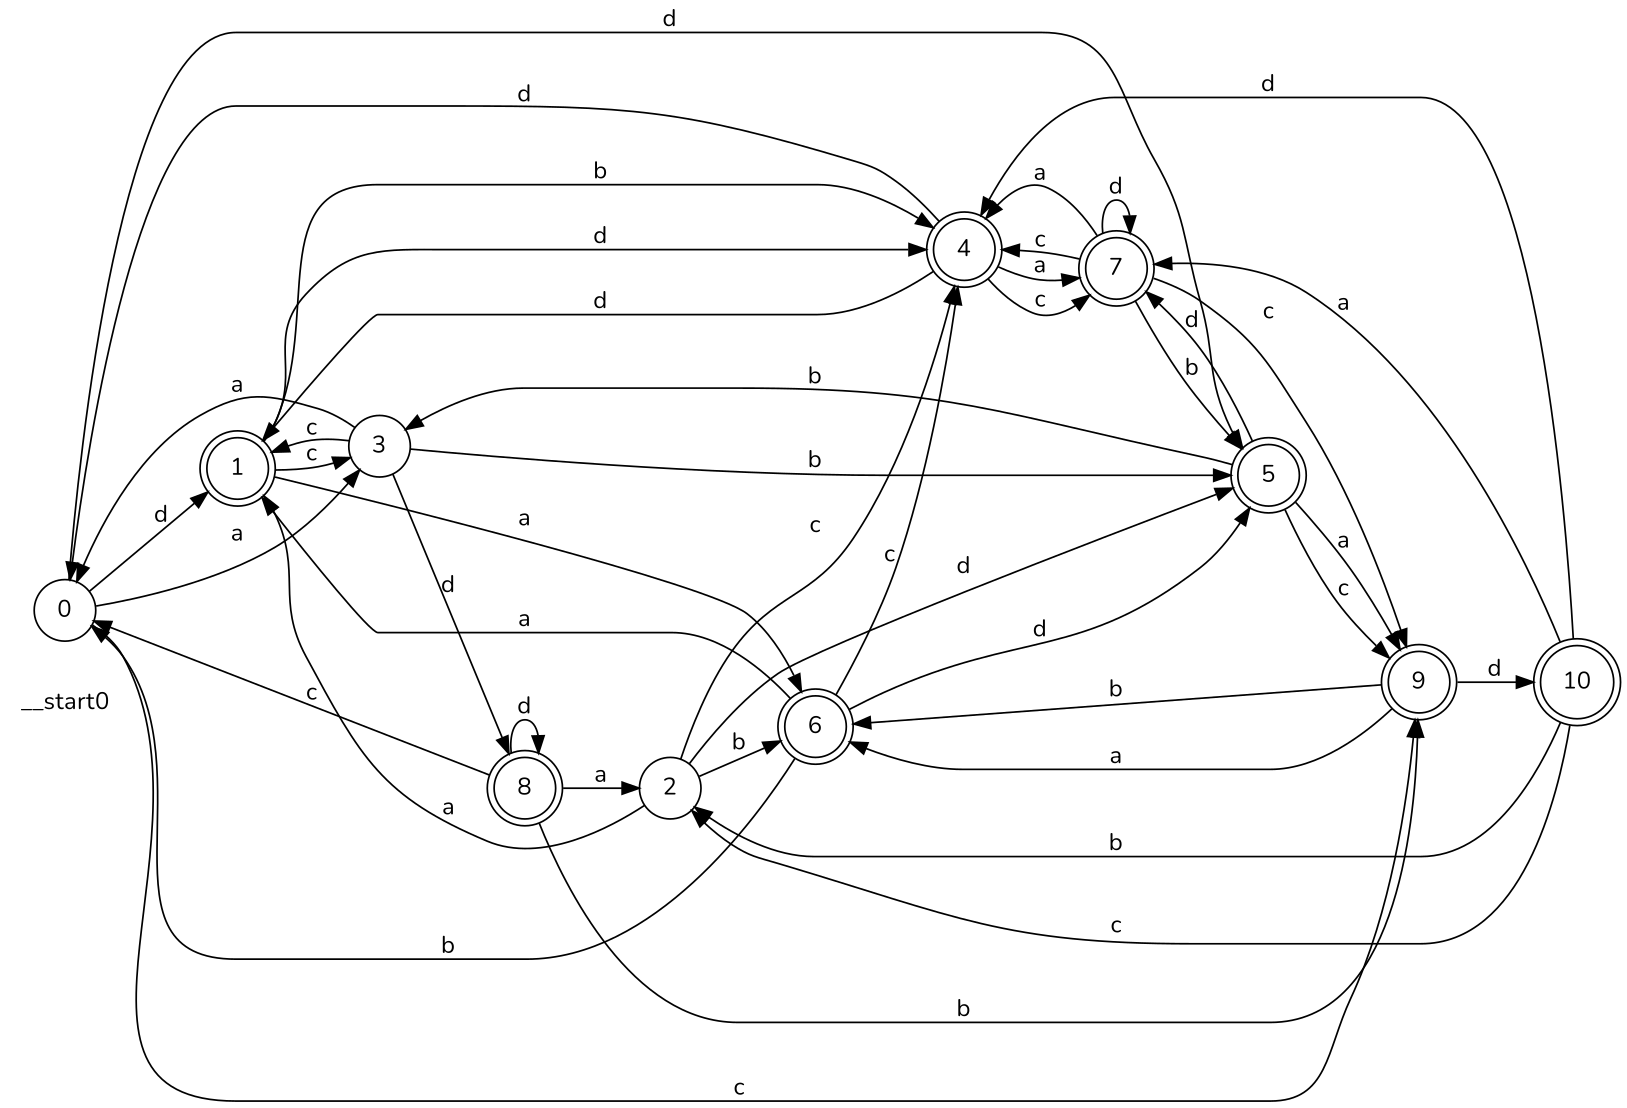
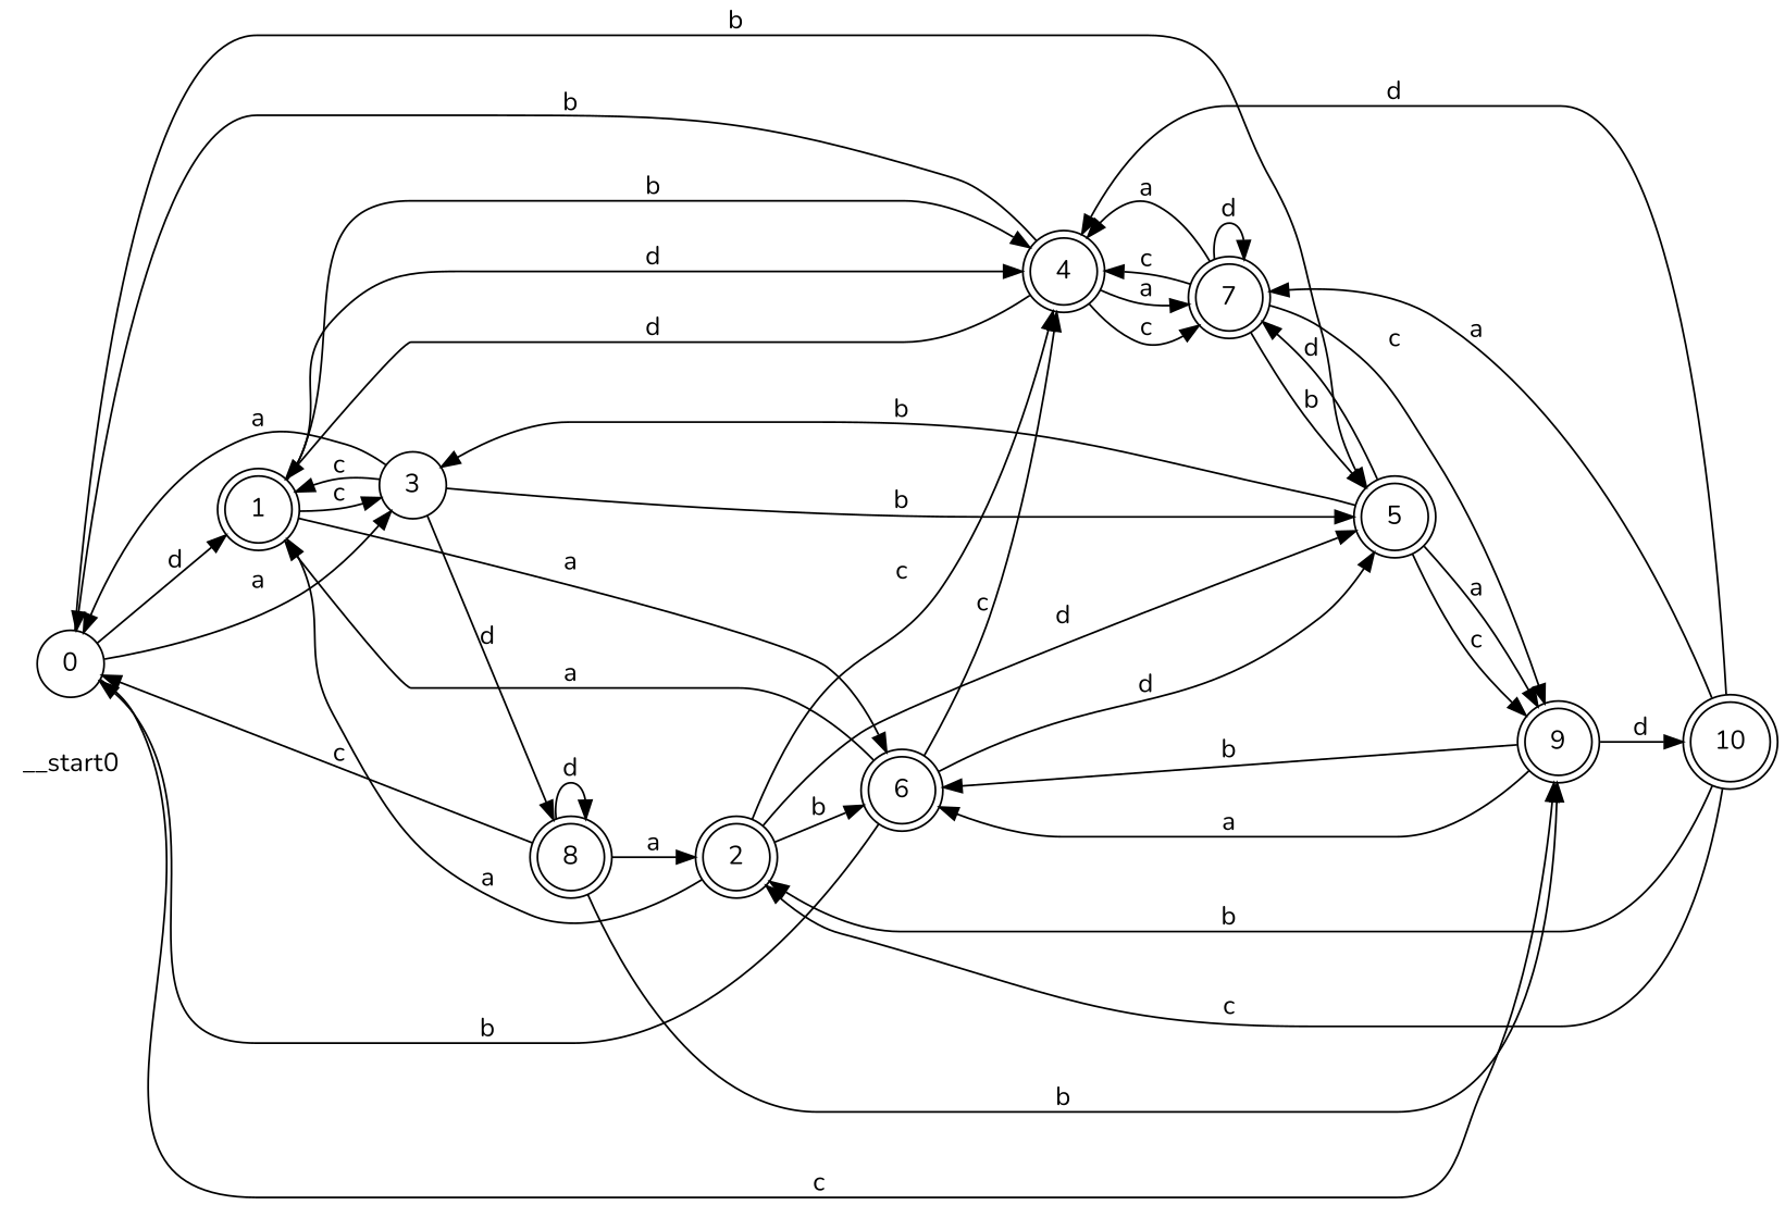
  digraph {
    fontname=Nunito
    rankdir=LR
    node [fontname=Nunito shape=doublecircle color=black fillcolor=white style="rounded,filled"]
    edge [fontname=Nunito]
    __start0 [shape=none color="" fillcolor="" style=""]
    n2 [label=0 shape=circle style=filled]
    n3 [label=1]
    n4 [label=3 shape=circle style=filled]
    n5 [label=5]
    n6 [label=9 style=filled]
    n7 [label=4]
    n8 [label=6]
    n9 [label=8]
    n10 [label=7]
    n11 [label=10]
-   n12 [label=2 shape=circle]
+   n12 [label=2]
    n2 -> n3 [label=d]
    n2 -> n4 [label=a]
-   n2 -> n5 [label=d]
+   n2 -> n5 [label=b]
    n2 -> n6 [label=c]
    n3 -> n4 [label=c]
    n3 -> n7 [label=b]
    n3 -> n7 [label=d]
    n3 -> n8 [label=a]
    n4 -> n2 [label=a]
    n4 -> n3 [label=c]
    n4 -> n5 [label=b]
    n4 -> n9 [label=d]
    n5 -> n4 [label=b]
    n5 -> n6 [label=a]
    n5 -> n6 [label=c]
    n5 -> n10 [label=d]
    n6 -> n8 [label=a]
    n6 -> n8 [label=b]
    n6 -> n11 [label=d]
-   n7 -> n2 [label=d]
+   n7 -> n2 [label=b]
    n7 -> n3 [label=d]
    n7 -> n10 [label=a]
    n7 -> n10 [label=c]
    n8 -> n2 [label=b]
    n8 -> n3 [label=a]
    n8 -> n5 [label=d]
    n8 -> n7 [label=c]
    n9 -> n2 [label=c]
    n9 -> n6 [label=b]
    n9 -> n9 [label=d]
    n9 -> n12 [label=a]
    n10 -> n5 [label=b]
    n10 -> n6 [label=c]
    n10 -> n7 [label=a]
    n10 -> n7 [label=c]
    n10 -> n10 [label=d]
    n11 -> n7 [label=d]
    n11 -> n10 [label=a]
    n11 -> n12 [label=b]
    n11 -> n12 [label=c]
    n12 -> n3 [label=a]
    n12 -> n5 [label=d]
    n12 -> n7 [label=c]
    n12 -> n8 [label=b]
  }
